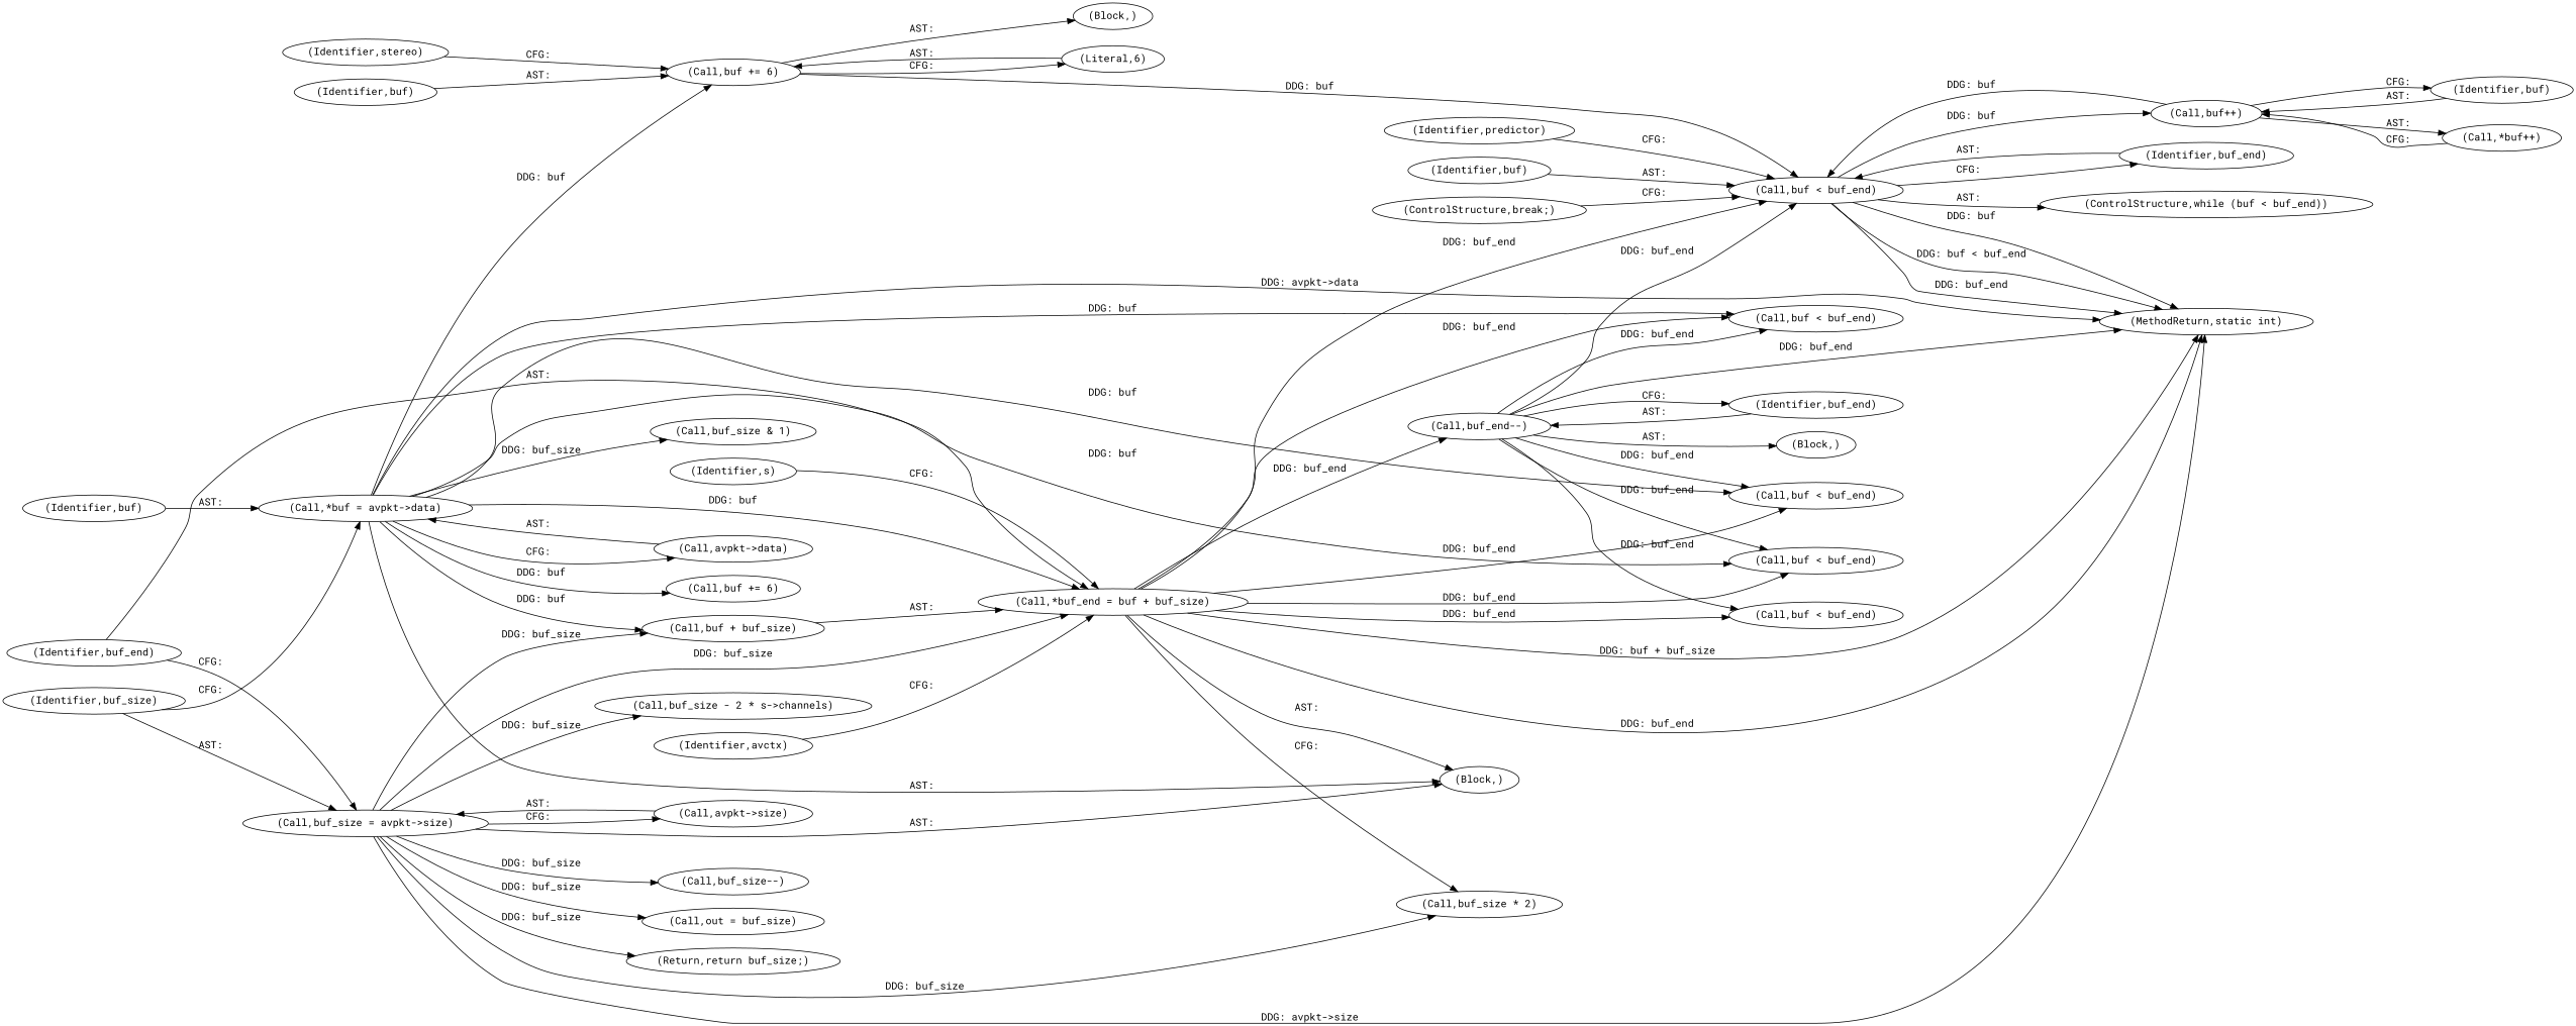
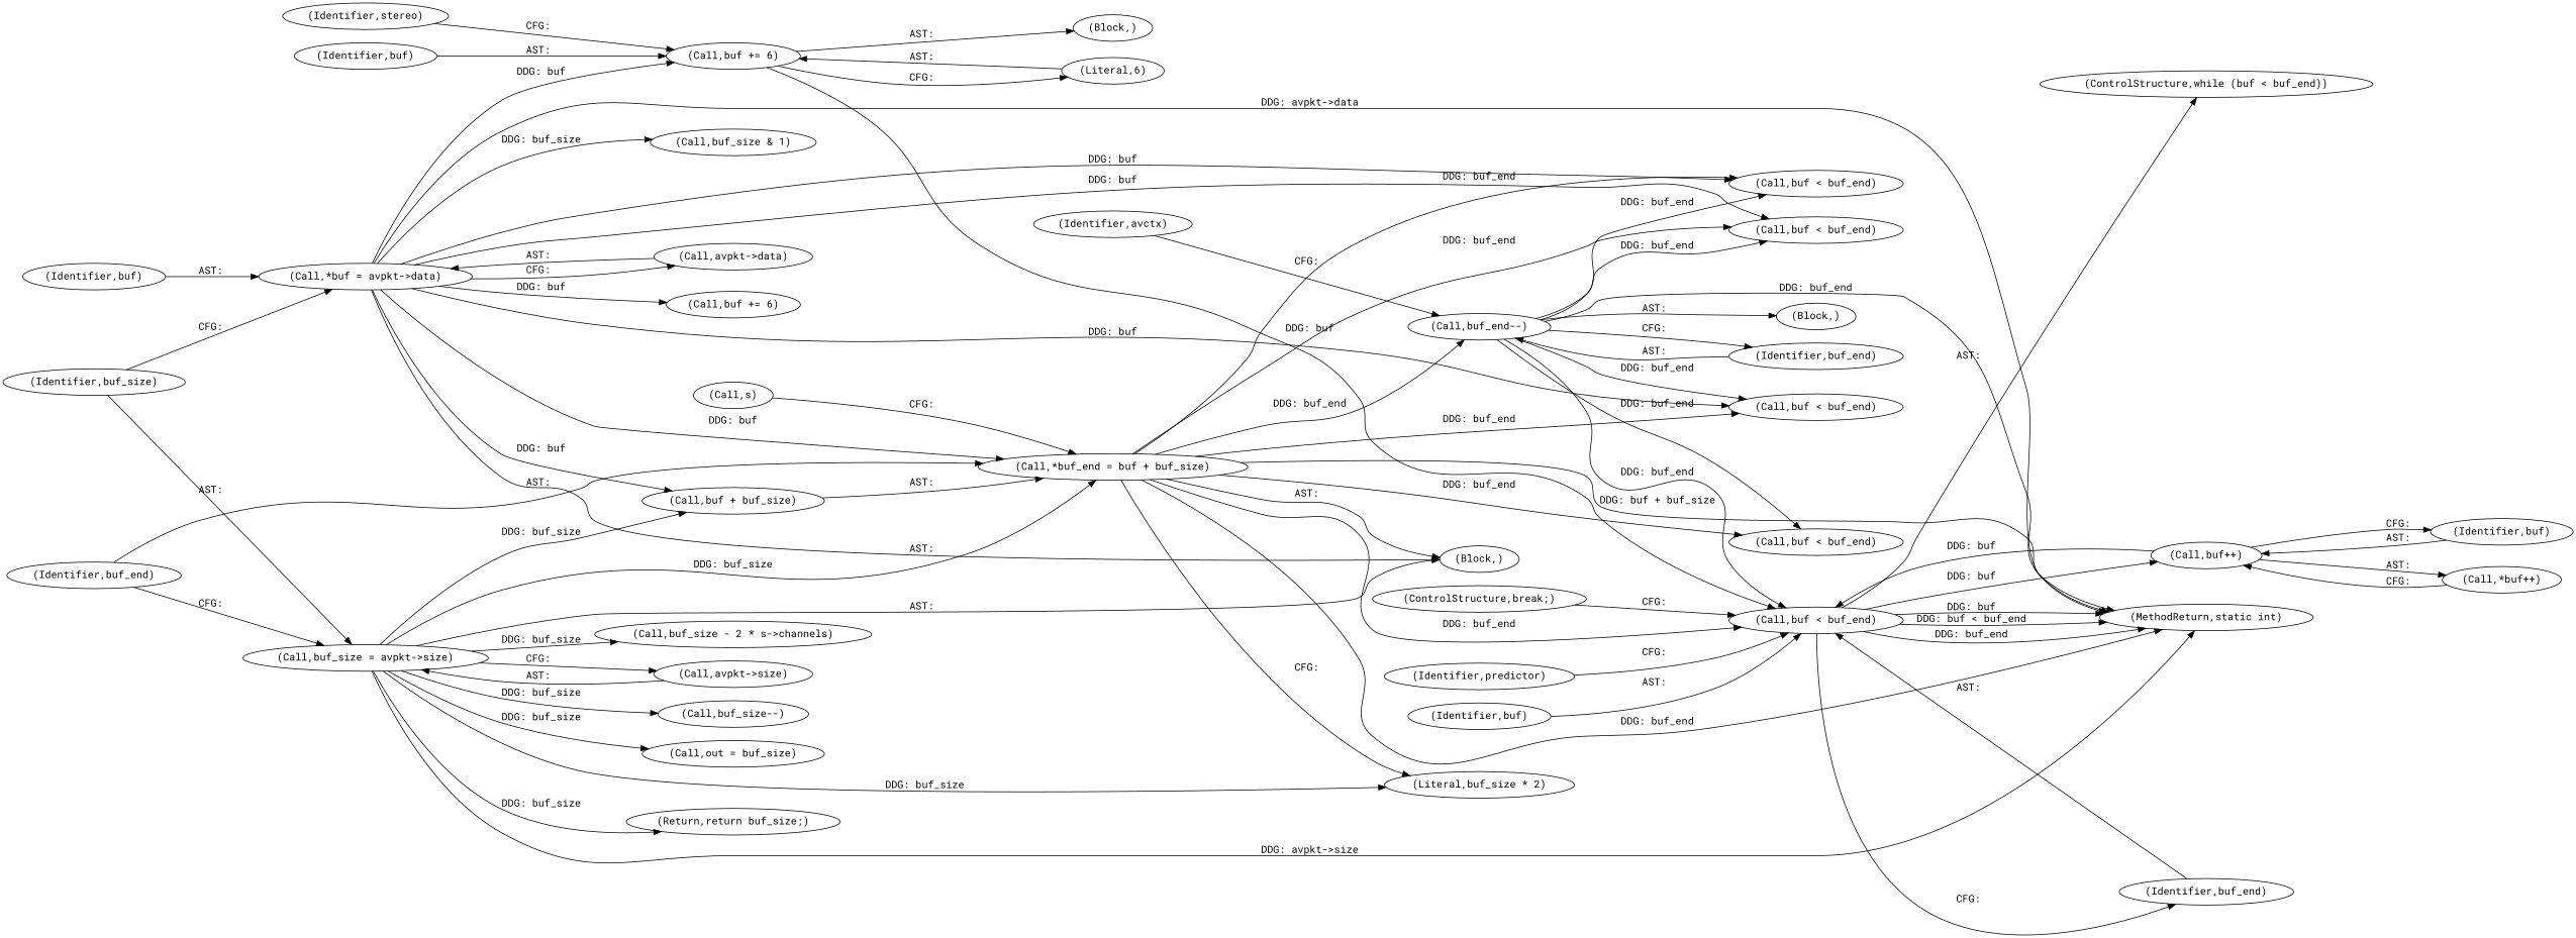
  digraph {
    fontname="Roboto Mono"
    rankdir=LR
    node [fontname="Roboto Mono"]
    edge [fontname="Roboto Mono"]
    n1 [label="(Call,buf < buf_end)"]
    n2 [label="(Call,buf++)"]
    n3 [label="(Identifier,buf_end)"]
    n4 [label="(MethodReturn,static int)"]
    n5 [label="(ControlStructure,while (buf < buf_end))"]
    n6 [label="(Identifier,buf)"]
    n7 [label="(Call,*buf++)"]
    n8 [label="(Call,buf += 6)"]
    n9 [label="(Literal,6)"]
    n10 [label="(Block,)"]
    n11 [label="(Call,*buf = avpkt->data)"]
    n12 [label="(Call,*buf_end = buf + buf_size)"]
    n13 [label="(Call,buf + buf_size)"]
    n14 [label="(Call,buf += 6)"]
    n15 [label="(Block,)"]
    n16 [label="(Call,buf < buf_end)"]
    n17 [label="(Call,avpkt->data)"]
    n18 [label="(Call,buf < buf_end)"]
    n19 [label="(Call,buf < buf_end)"]
    n20 [label="(Call,buf_size & 1)"]
    n21 [label="(Call,buf_end--)"]
    n22 [label="(Call,buf < buf_end)"]
-   n23 [label="(Call,buf_size * 2)"]
+   n23 [label="(Literal,buf_size * 2)"]
    n24 [label="(Identifier,buf_end)"]
    n25 [label="(Block,)"]
    n26 [label="(Call,buf_size = avpkt->size)"]
    n27 [label="(Call,buf_size - 2 * s->channels)"]
    n28 [label="(Call,avpkt->size)"]
    n29 [label="(Call,buf_size--)"]
    n30 [label="(Call,out = buf_size)"]
    n31 [label="(Return,return buf_size;)"]
    n32 [label="(Identifier,buf)"]
    n33 [label="(Identifier,buf)"]
    n34 [label="(Identifier,predictor)"]
-   n35 [label="(Identifier,s)"]
+   n35 [label="(Call,s)"]
    n36 [label="(Identifier,buf_size)"]
    n37 [label="(Identifier,buf_end)"]
    n38 [label="(Identifier,buf)"]
    n39 [label="(Identifier,stereo)"]
    n40 [label="(Identifier,avctx)"]
    n41 [label="(ControlStructure,break;)"]
    n1 -> n2 [label="DDG: buf"]
    n1 -> n3 [label="CFG: "]
    n1 -> n4 [label="DDG: buf < buf_end"]
    n1 -> n4 [label="DDG: buf_end"]
    n1 -> n4 [label="DDG: buf"]
    n1 -> n5 [label="AST: "]
    n2 -> n1 [label="DDG: buf"]
    n2 -> n6 [label="CFG: "]
    n2 -> n7 [label="AST: "]
    n3 -> n1 [label="AST: "]
    n6 -> n2 [label="AST: "]
    n7 -> n2 [label="CFG: "]
    n8 -> n1 [label="DDG: buf"]
    n8 -> n9 [label="CFG: "]
    n8 -> n10 [label="AST: "]
    n9 -> n8 [label="AST: "]
    n11 -> n4 [label="DDG: avpkt->data"]
    n11 -> n8 [label="DDG: buf"]
    n11 -> n12 [label="DDG: buf"]
    n11 -> n13 [label="DDG: buf"]
    n11 -> n14 [label="DDG: buf"]
    n11 -> n15 [label="AST: "]
    n11 -> n16 [label="DDG: buf"]
    n11 -> n17 [label="CFG: "]
    n11 -> n18 [label="DDG: buf"]
    n11 -> n19 [label="DDG: buf"]
    n11 -> n20 [label="DDG: buf_size"]
    n12 -> n1 [label="DDG: buf_end"]
    n12 -> n4 [label="DDG: buf + buf_size"]
    n12 -> n4 [label="DDG: buf_end"]
    n12 -> n15 [label="AST: "]
    n12 -> n16 [label="DDG: buf_end"]
    n12 -> n18 [label="DDG: buf_end"]
    n12 -> n19 [label="DDG: buf_end"]
    n12 -> n21 [label="DDG: buf_end"]
    n12 -> n22 [label="DDG: buf_end"]
    n12 -> n23 [label="CFG: "]
    n13 -> n12 [label="AST: "]
    n17 -> n11 [label="AST: "]
    n21 -> n1 [label="DDG: buf_end"]
    n21 -> n4 [label="DDG: buf_end"]
    n21 -> n16 [label="DDG: buf_end"]
    n21 -> n18 [label="DDG: buf_end"]
    n21 -> n19 [label="DDG: buf_end"]
    n21 -> n22 [label="DDG: buf_end"]
    n21 -> n24 [label="CFG: "]
    n21 -> n25 [label="AST: "]
    n24 -> n21 [label="AST: "]
    n26 -> n4 [label="DDG: avpkt->size"]
    n26 -> n12 [label="DDG: buf_size"]
    n26 -> n13 [label="DDG: buf_size"]
    n26 -> n15 [label="AST: "]
    n26 -> n23 [label="DDG: buf_size"]
    n26 -> n27 [label="DDG: buf_size"]
    n26 -> n28 [label="CFG: "]
    n26 -> n29 [label="DDG: buf_size"]
    n26 -> n30 [label="DDG: buf_size"]
    n26 -> n31 [label="DDG: buf_size"]
    n28 -> n26 [label="AST: "]
    n32 -> n11 [label="AST: "]
    n33 -> n8 [label="AST: "]
    n34 -> n1 [label="CFG: "]
    n35 -> n12 [label="CFG: "]
    n36 -> n11 [label="CFG: "]
    n36 -> n26 [label="AST: "]
    n37 -> n12 [label="AST: "]
    n37 -> n26 [label="CFG: "]
    n38 -> n1 [label="AST: "]
    n39 -> n8 [label="CFG: "]
-   n40 -> n12 [label="CFG: "]
+   n40 -> n21 [label="CFG: "]
    n41 -> n1 [label="CFG: "]
  }
